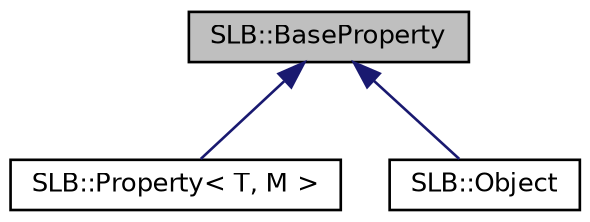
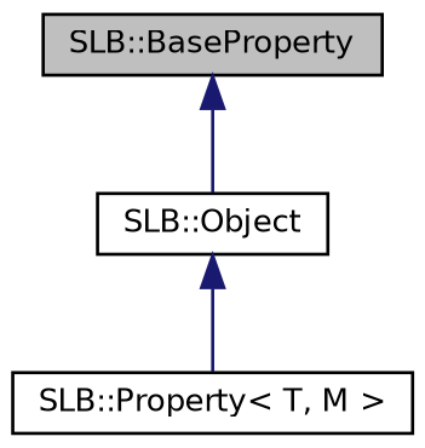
  digraph {
    node [color=black fillcolor=white fontname=Helvetica fontsize=10 shape=record style=filled]
    edge [color=midnightblue dir=back fontname=Helvetica fontsize=10 labelfontname=Helvetica labelfontsize=10 style=solid]
    n1 [fillcolor=grey75 fontcolor=black height=0.2 label="SLB::BaseProperty" width=0.4]
    n2 [height=0.2 label="SLB::Property\< T, M \>" width=0.4]
    n3 [height=0.2 label="SLB::Object" width=0.4]
-   n1 -> n2
+   n3 -> n2
    n1 -> n3
  }
